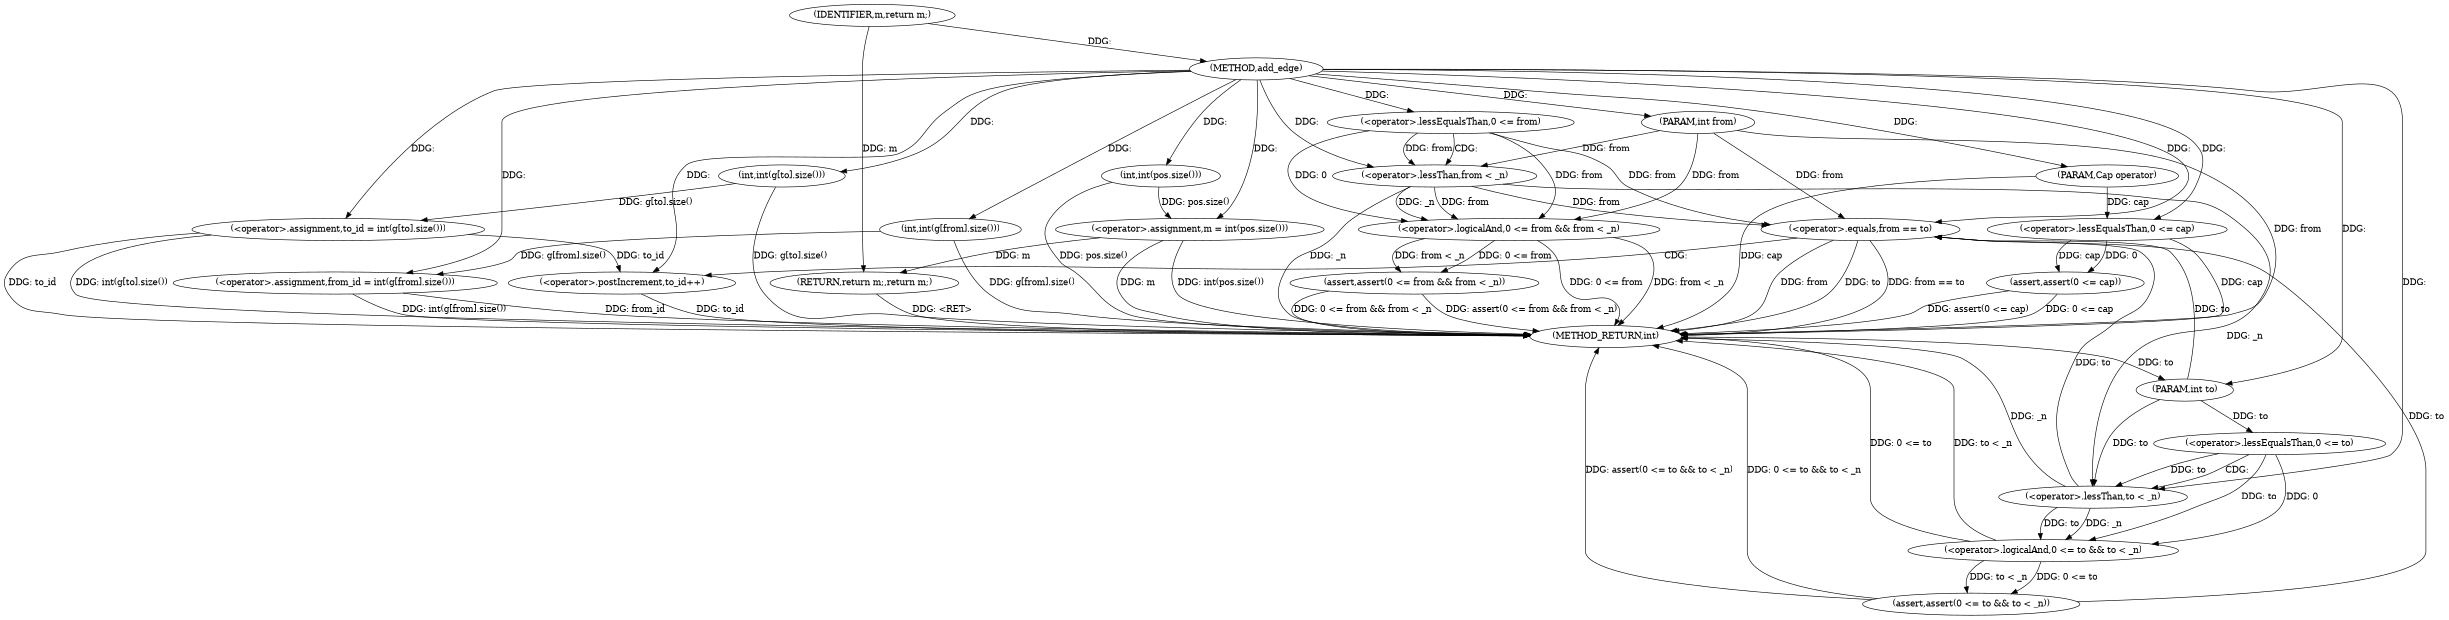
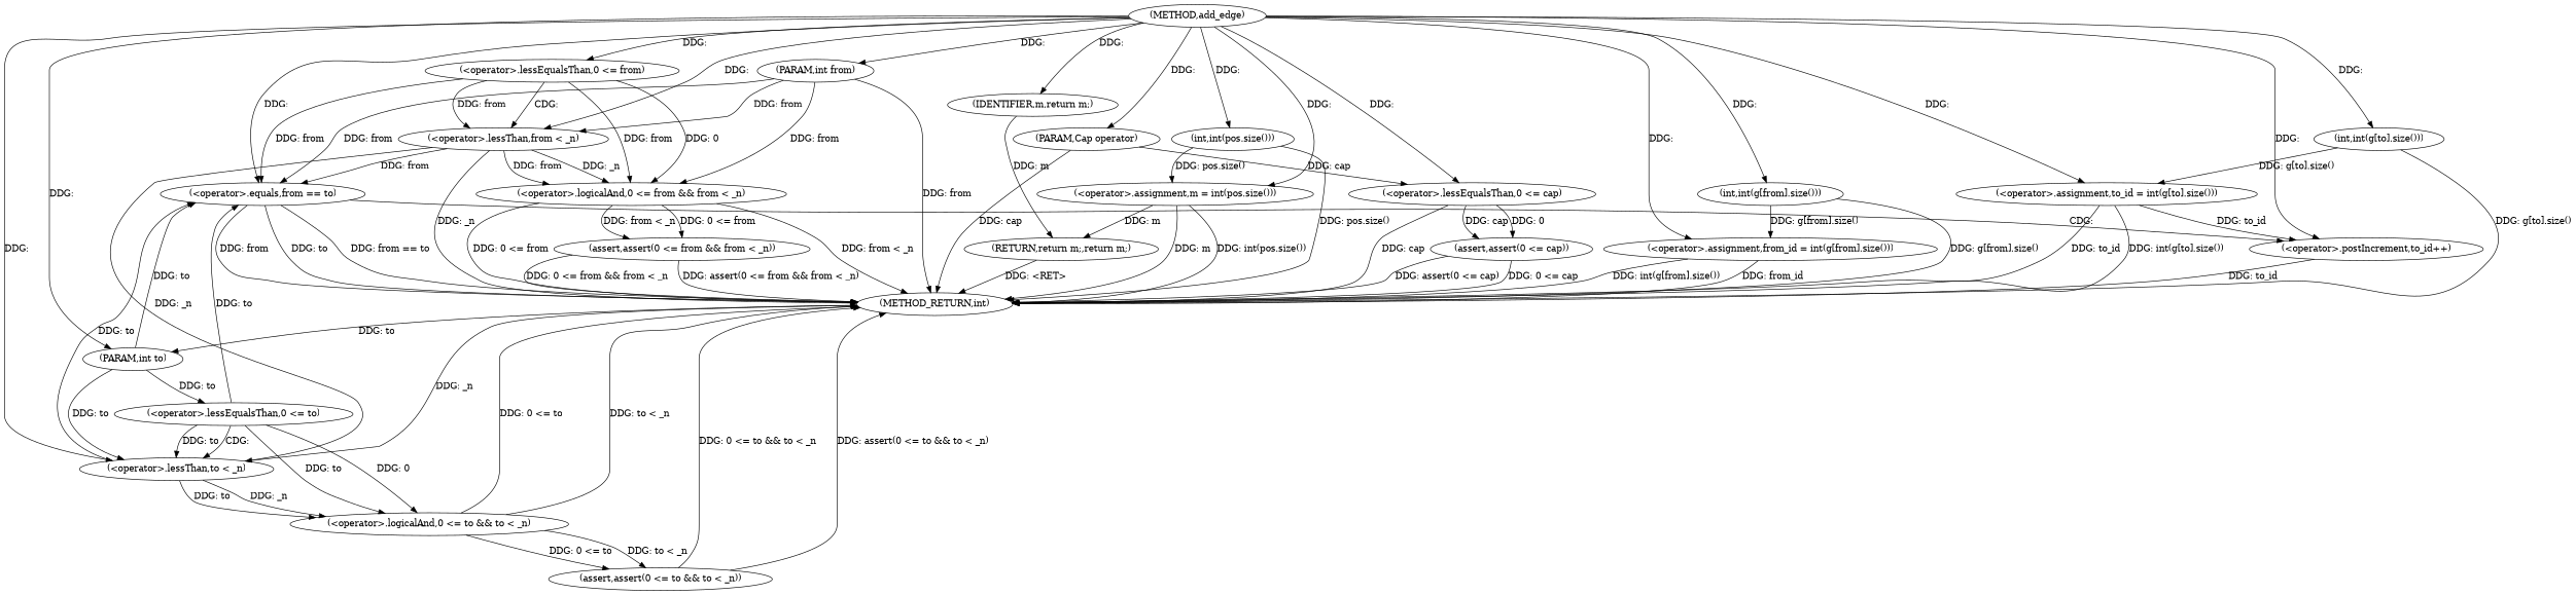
  digraph {
    n1 [label="(METHOD,add_edge)"]
    n2 [label="(PARAM,int from)"]
    n3 [label="(PARAM,int to)"]
    n4 [label="(PARAM,Cap operator)"]
    n5 [label="(<operator>.assignment,m = int(pos.size()))"]
    n6 [label="(<operator>.assignment,from_id = int(g[from].size()))"]
    n7 [label="(<operator>.assignment,to_id = int(g[to].size()))"]
    n8 [label="(<operator>.equals,from == to)"]
    n9 [label="(<operator>.postIncrement,to_id++)"]
    n10 [label="(IDENTIFIER,m,return m;)"]
    n11 [label="(<operator>.lessEqualsThan,0 <= cap)"]
    n12 [label="(int,int(pos.size()))"]
    n13 [label="(int,int(g[from].size()))"]
    n14 [label="(int,int(g[to].size()))"]
    n15 [label="(<operator>.lessEqualsThan,0 <= from)"]
    n16 [label="(<operator>.lessThan,from < _n)"]
    n17 [label="(<operator>.lessThan,to < _n)"]
    n18 [label="(METHOD_RETURN,int)"]
    n19 [label="(<operator>.logicalAnd,0 <= from && from < _n)"]
    n20 [label="(<operator>.lessEqualsThan,0 <= to)"]
    n21 [label="(RETURN,return m;,return m;)"]
    n22 [label="(assert,assert(0 <= cap))"]
    n23 [label="(<operator>.logicalAnd,0 <= to && to < _n)"]
    n24 [label="(assert,assert(0 <= from && from < _n))"]
    n25 [label="(assert,assert(0 <= to && to < _n))"]
    n1 -> n2 [label="DDG: "]
    n1 -> n3 [label="DDG: "]
    n1 -> n4 [label="DDG: "]
    n1 -> n5 [label="DDG: "]
    n1 -> n6 [label="DDG: "]
    n1 -> n7 [label="DDG: "]
    n1 -> n8 [label="DDG: "]
    n1 -> n9 [label="DDG: "]
-   n10 -> n1 [label="DDG: "]
+   n1 -> n10 [label="DDG: "]
    n1 -> n11 [label="DDG: "]
    n1 -> n12 [label="DDG: "]
    n1 -> n13 [label="DDG: "]
    n1 -> n14 [label="DDG: "]
    n1 -> n15 [label="DDG: "]
    n1 -> n16 [label="DDG: "]
    n1 -> n17 [label="DDG: "]
    n2 -> n8 [label="DDG: from"]
    n2 -> n16 [label="DDG: from"]
    n2 -> n18 [label="DDG: from"]
    n2 -> n19 [label="DDG: from"]
    n3 -> n8 [label="DDG: to"]
    n3 -> n17 [label="DDG: to"]
    n3 -> n20 [label="DDG: to"]
    n4 -> n11 [label="DDG: cap"]
    n4 -> n18 [label="DDG: cap"]
    n5 -> n18 [label="DDG: m"]
    n5 -> n18 [label="DDG: int(pos.size())"]
    n5 -> n21 [label="DDG: m"]
    n6 -> n18 [label="DDG: from_id"]
    n6 -> n18 [label="DDG: int(g[from].size())"]
    n7 -> n9 [label="DDG: to_id"]
    n7 -> n18 [label="DDG: to_id"]
    n7 -> n18 [label="DDG: int(g[to].size())"]
    n8 -> n9 [label="CDG: "]
    n8 -> n18 [label="DDG: from"]
    n8 -> n18 [label="DDG: to"]
    n8 -> n18 [label="DDG: from == to"]
    n9 -> n18 [label="DDG: to_id"]
    n10 -> n21 [label="DDG: m"]
    n11 -> n18 [label="DDG: cap"]
    n11 -> n22 [label="DDG: cap"]
    n11 -> n22 [label="DDG: 0"]
    n12 -> n5 [label="DDG: pos.size()"]
    n12 -> n18 [label="DDG: pos.size()"]
    n13 -> n6 [label="DDG: g[from].size()"]
    n13 -> n18 [label="DDG: g[from].size()"]
    n14 -> n7 [label="DDG: g[to].size()"]
    n14 -> n18 [label="DDG: g[to].size()"]
    n15 -> n8 [label="DDG: from"]
    n15 -> n16 [label="DDG: from"]
    n15 -> n16 [label="CDG: "]
    n15 -> n19 [label="DDG: 0"]
    n15 -> n19 [label="DDG: from"]
    n16 -> n8 [label="DDG: from"]
    n16 -> n17 [label="DDG: _n"]
    n16 -> n18 [label="DDG: _n"]
    n16 -> n19 [label="DDG: from"]
    n16 -> n19 [label="DDG: _n"]
    n17 -> n8 [label="DDG: to"]
    n17 -> n18 [label="DDG: _n"]
    n17 -> n23 [label="DDG: to"]
    n17 -> n23 [label="DDG: _n"]
    n18 -> n3 [label="DDG: to"]
    n19 -> n18 [label="DDG: 0 <= from"]
    n19 -> n18 [label="DDG: from < _n"]
    n19 -> n24 [label="DDG: from < _n"]
    n19 -> n24 [label="DDG: 0 <= from"]
-   n25 -> n8 [label="DDG: to"]
+   n20 -> n8 [label="DDG: to"]
    n20 -> n17 [label="DDG: to"]
    n20 -> n17 [label="CDG: "]
    n20 -> n23 [label="DDG: to"]
    n20 -> n23 [label="DDG: 0"]
    n21 -> n18 [label="DDG: <RET>"]
    n22 -> n18 [label="DDG: 0 <= cap"]
    n22 -> n18 [label="DDG: assert(0 <= cap)"]
    n23 -> n18 [label="DDG: 0 <= to"]
    n23 -> n18 [label="DDG: to < _n"]
    n23 -> n25 [label="DDG: 0 <= to"]
    n23 -> n25 [label="DDG: to < _n"]
    n24 -> n18 [label="DDG: 0 <= from && from < _n"]
    n24 -> n18 [label="DDG: assert(0 <= from && from < _n)"]
    n25 -> n18 [label="DDG: 0 <= to && to < _n"]
    n25 -> n18 [label="DDG: assert(0 <= to && to < _n)"]
  }
